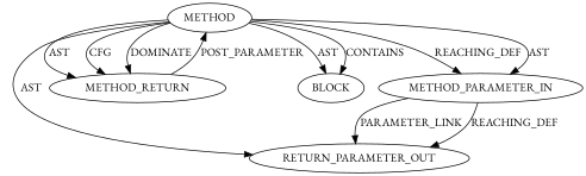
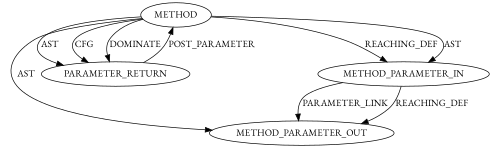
  digraph {
    fontname="EB Garamond"
    node [CODE="<empty>" ORDER=1 fontname="EB Garamond" EVALUATION_STRATEGY=BY_VALUE TYPE_FULL_NAME=ANY]
    edge [fontname="EB Garamond"]
    n1 [AST_PARENT_FULL_NAME="<global>" AST_PARENT_TYPE=NAMESPACE_BLOCK FILENAME="<empty>" FULL_NAME=sg_page IS_EXTERNAL=true NAME=sg_page ORDER=0 label=METHOD EVALUATION_STRATEGY="" TYPE_FULL_NAME=""]
-   n2 [CODE=p1 INDEX=1 IS_VARIADIC=false NAME=p1 label=RETURN_PARAMETER_OUT]
-   n3 [CODE=RET ORDER=2 label=METHOD_RETURN]
-   n4 [ARGUMENT_INDEX=1 label=BLOCK EVALUATION_STRATEGY=""]
+   n2 [CODE=p1 INDEX=1 IS_VARIADIC=false NAME=p1 label=METHOD_PARAMETER_OUT]
+   n3 [CODE=RET ORDER=2 label=PARAMETER_RETURN]
    n5 [CODE=p1 INDEX=1 IS_VARIADIC=false NAME=p1 label=METHOD_PARAMETER_IN]
    n1 -> n2 [label=AST]
    n1 -> n3 [label=AST]
    n1 -> n3 [label=CFG]
    n1 -> n3 [label=DOMINATE]
-   n1 -> n4 [label=AST]
-   n1 -> n4 [label=CONTAINS]
    n1 -> n5 [label=REACHING_DEF]
    n1 -> n5 [label=AST]
    n3 -> n1 [label=POST_PARAMETER]
    n5 -> n2 [label=PARAMETER_LINK]
    n5 -> n2 [VARIABLE=p1 label=REACHING_DEF]
  }
